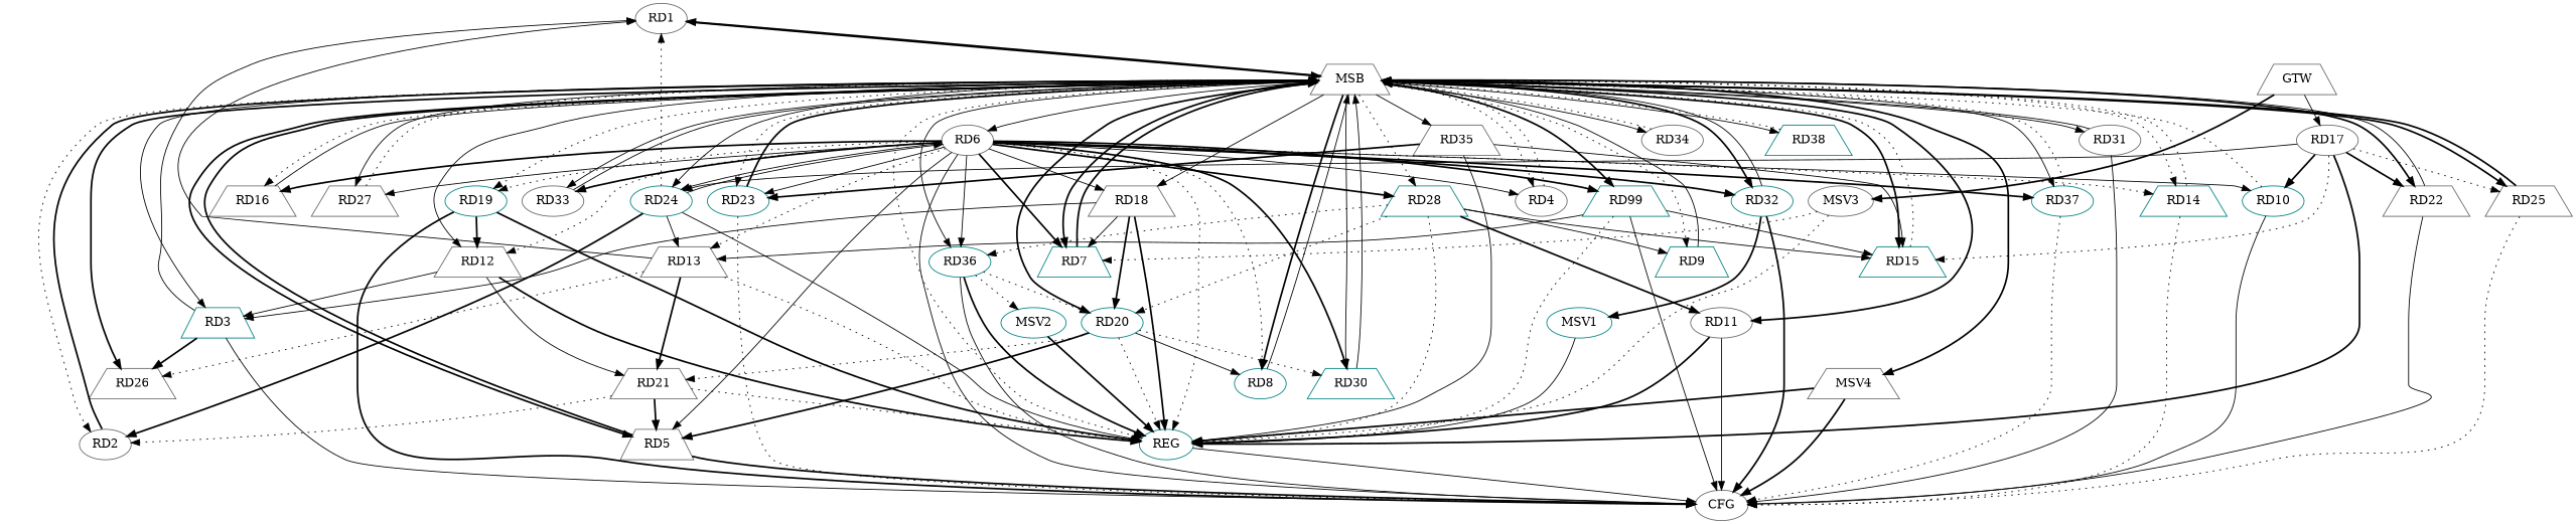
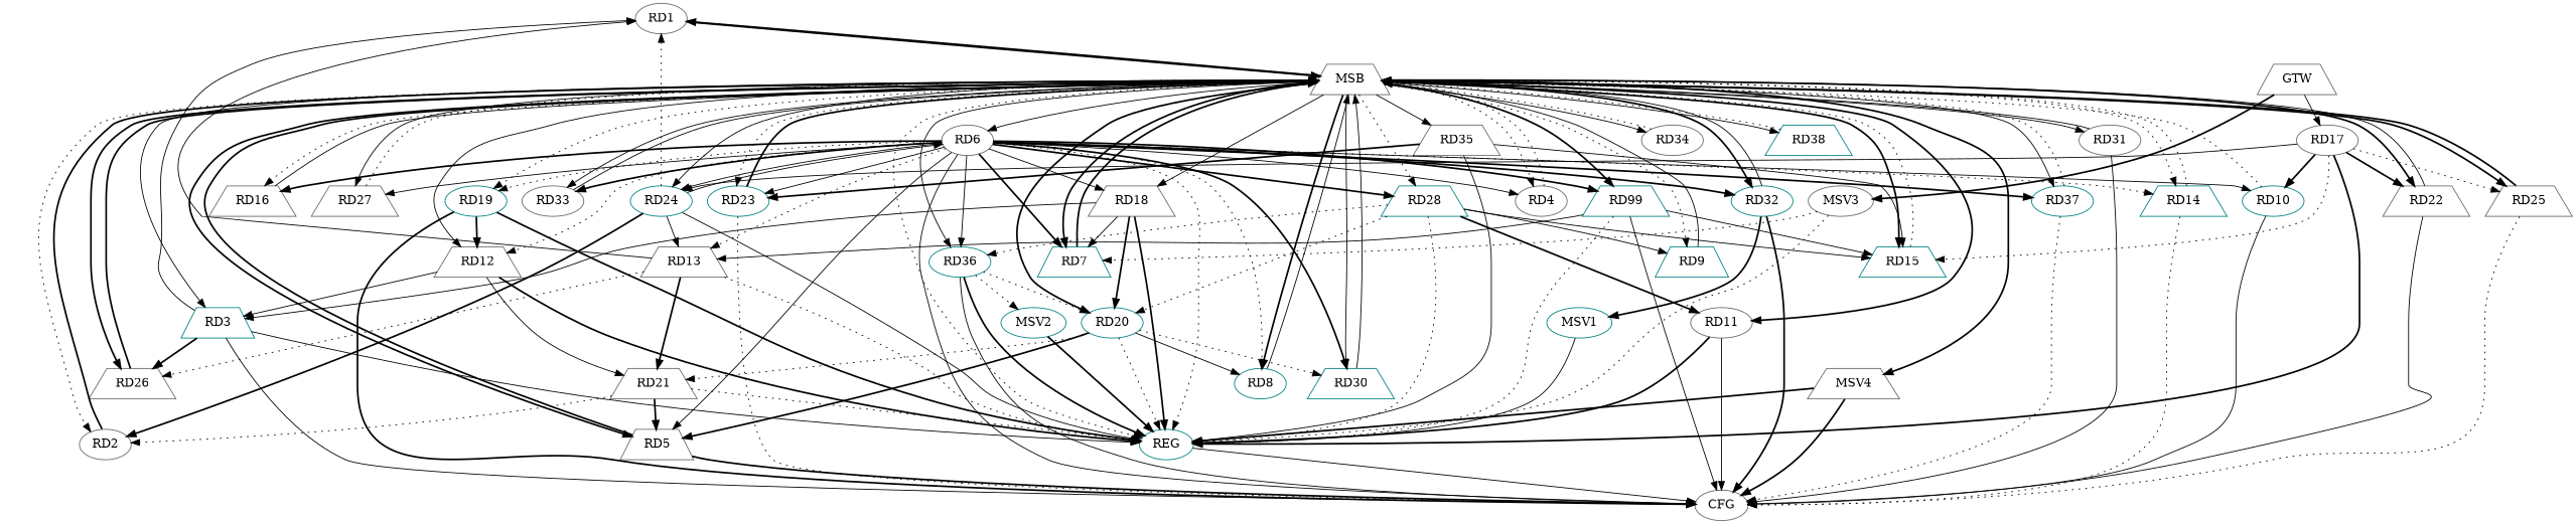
  strict digraph {
    node [color=gray40 shape=ellipse]
    edge [style=solid]
    n1 [label=RD1]
    n2 [label=MSB shape=trapezium]
    n3 [label=RD2]
    n4 [color=teal label=RD3 shape=trapezium]
    n5 [label=RD26 shape=trapezium]
    n6 [color=teal label=REG]
    n7 [label=RD4]
    n8 [label=RD5 shape=trapezium]
    n9 [label=RD6]
    n10 [color=teal label=RD7 shape=trapezium]
    n11 [color=teal label=RD8]
    n12 [label=RD12 shape=trapezium]
    n13 [color=teal label=RD14 shape=trapezium]
    n14 [label=RD16 shape=trapezium]
    n15 [label=RD18 shape=trapezium]
    n16 [color=teal label=RD19]
    n17 [color=teal label=RD23]
    n18 [color=teal label=RD24]
    n19 [label=RD27 shape=trapezium]
    n20 [color=teal label=RD28 shape=trapezium]
    n21 [color=teal label=RD99 shape=trapezium]
    n22 [color=teal label=RD30 shape=trapezium]
    n23 [color=teal label=RD32]
    n24 [label=RD33]
    n25 [color=teal label=RD36]
    n26 [color=teal label=RD37]
    n27 [color=teal label=RD9 shape=trapezium]
    n28 [label=RD11]
    n29 [color=teal label=RD15 shape=trapezium]
    n30 [label=RD22 shape=trapezium]
    n31 [label=RD25 shape=trapezium]
    n32 [color=teal label=RD20]
    n33 [label=RD31]
    n34 [label=RD34]
    n35 [label=RD35 shape=trapezium]
    n36 [color=teal label=RD38 shape=trapezium]
    n37 [label=MSV4 shape=trapezium]
    n38 [label=CFG]
    n39 [color=teal label=RD10]
    n40 [label=RD13 shape=trapezium]
    n41 [label=RD21 shape=trapezium]
    n42 [color=teal label=MSV1]
    n43 [color=teal label=MSV2]
    n44 [label=RD17]
    n45 [label=GTW shape=trapezium]
    n46 [label=MSV3]
    n1 -> n2 [style=bold]
    n2 -> n1 [style=bold]
    n2 -> n3 [style=dotted]
    n2 -> n4
    n2 -> n5 [style=bold]
    n2 -> n6 [style=dotted]
    n2 -> n7 [style=dotted]
    n2 -> n8 [style=bold]
    n2 -> n9
    n2 -> n10 [style=bold]
    n2 -> n11 [style=bold]
    n2 -> n12
    n2 -> n13 [style=dotted]
    n2 -> n14 [style=dotted]
    n2 -> n15
    n2 -> n16 [style=dotted]
    n2 -> n17 [style=dotted]
    n2 -> n18
    n2 -> n19
    n2 -> n20 [style=dotted]
    n2 -> n21 [style=bold]
    n2 -> n22
    n2 -> n23 [style=bold]
    n2 -> n24
    n2 -> n25
    n2 -> n26
    n2 -> n27 [style=dotted]
    n2 -> n28 [style=bold]
    n2 -> n29 [style=bold]
    n2 -> n30 [style=bold]
    n2 -> n31 [style=bold]
    n2 -> n32 [style=bold]
    n2 -> n33
    n2 -> n34
    n2 -> n35
    n2 -> n36
    n2 -> n37 [style=bold]
    n3 -> n2 [style=bold]
    n4 -> n1
    n4 -> n5 [style=bold]
+   n4 -> n6
    n4 -> n38
+   n5 -> n2 [style=bold]
    n6 -> n38
    n7 -> n2 [style=dotted]
    n8 -> n2 [style=bold]
    n8 -> n38 [style=bold]
    n9 -> n6 [style=dotted]
    n9 -> n7
    n9 -> n8
    n9 -> n10 [style=bold]
    n9 -> n11 [style=dotted]
    n9 -> n12 [style=dotted]
    n9 -> n13 [style=dotted]
    n9 -> n14 [style=bold]
    n9 -> n15
    n9 -> n16 [style=dotted]
    n9 -> n17
    n9 -> n18
    n9 -> n19
    n9 -> n20 [style=bold]
    n9 -> n21 [style=bold]
    n9 -> n22 [style=bold]
    n9 -> n23 [style=bold]
    n9 -> n24 [style=bold]
    n9 -> n25
    n9 -> n26 [style=bold]
    n9 -> n38
    n9 -> n39
    n9 -> n40 [style=dotted]
    n10 -> n2 [style=bold]
    n11 -> n2
    n12 -> n4
    n12 -> n6 [style=bold]
    n12 -> n41
    n13 -> n2 [style=dotted]
    n13 -> n38 [style=dotted]
    n14 -> n2
    n15 -> n4
    n15 -> n6 [style=bold]
    n15 -> n10
    n15 -> n32 [style=bold]
    n16 -> n6 [style=bold]
    n16 -> n12 [style=bold]
    n16 -> n38 [style=bold]
    n17 -> n2 [style=bold]
    n17 -> n38 [style=dotted]
    n18 -> n1 [style=dotted]
    n18 -> n3 [style=bold]
    n18 -> n6
    n18 -> n9
    n18 -> n40
    n19 -> n2 [style=dotted]
    n20 -> n6 [style=dotted]
    n20 -> n25 [style=dotted]
    n20 -> n27
    n20 -> n28 [style=bold]
    n20 -> n29
    n20 -> n32 [style=dotted]
    n21 -> n6 [style=dotted]
    n21 -> n29
    n21 -> n38
    n21 -> n40
    n22 -> n2
    n23 -> n2
    n23 -> n38 [style=bold]
    n23 -> n42 [style=bold]
    n24 -> n2
    n25 -> n6 [style=bold]
    n25 -> n32 [style=dotted]
    n25 -> n38
    n25 -> n43 [style=dotted]
    n26 -> n2 [style=dotted]
    n26 -> n38 [style=dotted]
    n27 -> n2
    n28 -> n6 [style=bold]
    n28 -> n38
    n29 -> n2 [style=dotted]
    n30 -> n2
    n30 -> n38
    n31 -> n2 [style=bold]
    n31 -> n38 [style=dotted]
    n32 -> n6 [style=dotted]
    n32 -> n8 [style=bold]
    n32 -> n11
    n32 -> n22 [style=dotted]
    n32 -> n41 [style=dotted]
    n33 -> n2
    n33 -> n38
    n34 -> n2 [style=dotted]
    n35 -> n6
    n35 -> n17 [style=bold]
    n35 -> n29
    n36 -> n2 [style=dotted]
    n37 -> n6 [style=bold]
    n37 -> n38 [style=bold]
    n39 -> n2 [style=dotted]
    n39 -> n38
    n40 -> n1
    n40 -> n5 [style=dotted]
    n40 -> n6 [style=dotted]
    n40 -> n41 [style=bold]
    n41 -> n3 [style=dotted]
    n41 -> n6 [style=dotted]
    n41 -> n8 [style=bold]
    n42 -> n6
    n43 -> n6 [style=bold]
    n44 -> n6 [style=bold]
    n44 -> n18
    n44 -> n29 [style=dotted]
    n44 -> n30 [style=bold]
    n44 -> n31 [style=dotted]
    n44 -> n39 [style=bold]
    n45 -> n44
    n45 -> n46 [style=bold]
    n46 -> n6 [style=dotted]
    n46 -> n10 [style=dotted]
  }
